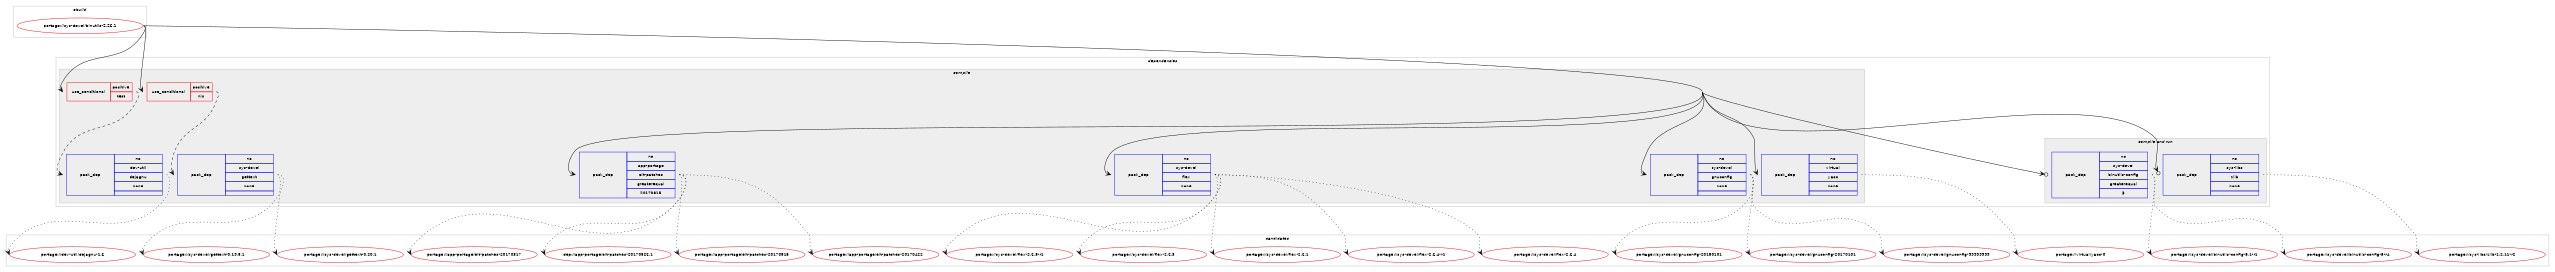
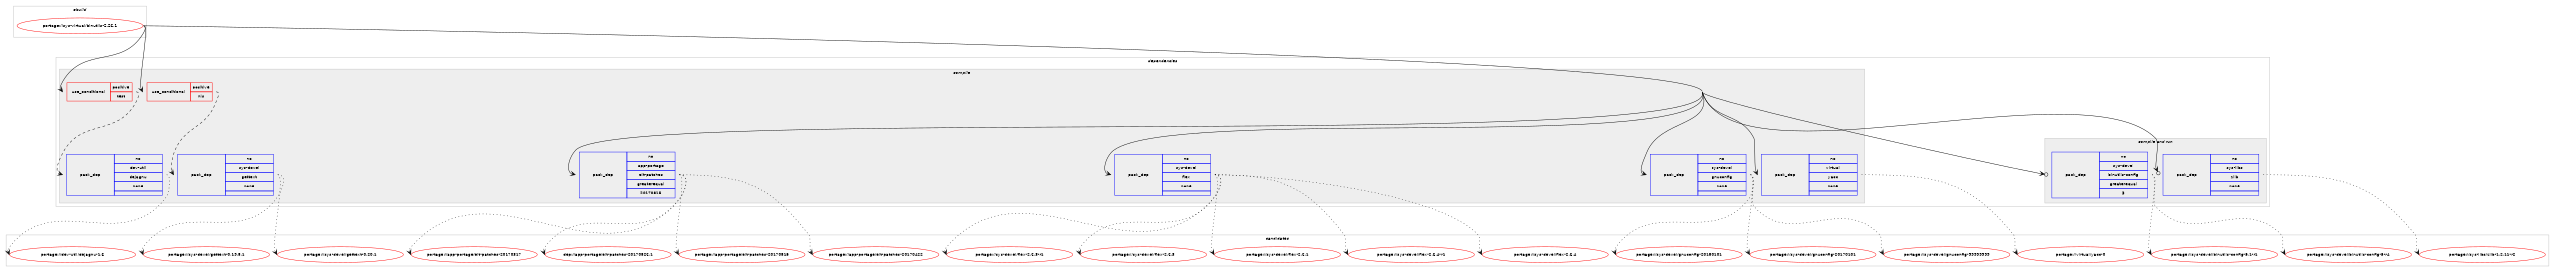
  digraph {
    compound=true
    concentrate=true
    fontname=Helvetica
    fontsize=10
    newrank=true
    rankdir=TB
    ranksep=1.5
    node [color=red fontname=Helvetica fontsize=10]
    edge [arrowhead=vee headport=w style=dotted tailport=e weight=100]
-   n1 [label="portage://sys-devel/binutils-2.26.1" width=4]
+   n1 [label="portage://sys-virtual/binutils-2.26.1" width=4]
    n2 [color=blue label=<<TABLE BORDER="0" CELLBORDER="1" CELLSPACING="0" CELLPADDING="4" WIDTH="220"><TR><TD ROWSPAN="6" CELLPADDING="30">pack_dep</TD></TR><TR><TD WIDTH="110">no</TD></TR><TR><TD>sys-devel</TD></TR><TR><TD>gettext</TD></TR><TR><TD>none</TD></TR><TR><TD></TD></TR></TABLE>> shape=none]
    n3 [label=<<TABLE BORDER="0" CELLBORDER="1" CELLSPACING="0" CELLPADDING="4"><TR><TD ROWSPAN="3" CELLPADDING="10">use_conditional</TD></TR><TR><TD>positive</TD></TR><TR><TD>nls</TD></TR></TABLE>> shape=none]
    n4 [color=blue label=<<TABLE BORDER="0" CELLBORDER="1" CELLSPACING="0" CELLPADDING="4" WIDTH="220"><TR><TD ROWSPAN="6" CELLPADDING="30">pack_dep</TD></TR><TR><TD WIDTH="110">no</TD></TR><TR><TD>dev-util</TD></TR><TR><TD>dejagnu</TD></TR><TR><TD>none</TD></TR><TR><TD></TD></TR></TABLE>> shape=none]
    n5 [label=<<TABLE BORDER="0" CELLBORDER="1" CELLSPACING="0" CELLPADDING="4"><TR><TD ROWSPAN="3" CELLPADDING="10">use_conditional</TD></TR><TR><TD>positive</TD></TR><TR><TD>test</TD></TR></TABLE>> shape=none]
    n6 [color=blue label=<<TABLE BORDER="0" CELLBORDER="1" CELLSPACING="0" CELLPADDING="4" WIDTH="220"><TR><TD ROWSPAN="6" CELLPADDING="30">pack_dep</TD></TR><TR><TD WIDTH="110">no</TD></TR><TR><TD>app-portage</TD></TR><TR><TD>elt-patches</TD></TR><TR><TD>greaterequal</TD></TR><TR><TD>20170815</TD></TR></TABLE>> shape=none]
    n7 [color=blue label=<<TABLE BORDER="0" CELLBORDER="1" CELLSPACING="0" CELLPADDING="4" WIDTH="220"><TR><TD ROWSPAN="6" CELLPADDING="30">pack_dep</TD></TR><TR><TD WIDTH="110">no</TD></TR><TR><TD>sys-devel</TD></TR><TR><TD>flex</TD></TR><TR><TD>none</TD></TR><TR><TD></TD></TR></TABLE>> shape=none]
    n8 [color=blue label=<<TABLE BORDER="0" CELLBORDER="1" CELLSPACING="0" CELLPADDING="4" WIDTH="220"><TR><TD ROWSPAN="6" CELLPADDING="30">pack_dep</TD></TR><TR><TD WIDTH="110">no</TD></TR><TR><TD>sys-devel</TD></TR><TR><TD>gnuconfig</TD></TR><TR><TD>none</TD></TR><TR><TD></TD></TR></TABLE>> shape=none]
    n9 [color=blue label=<<TABLE BORDER="0" CELLBORDER="1" CELLSPACING="0" CELLPADDING="4" WIDTH="220"><TR><TD ROWSPAN="6" CELLPADDING="30">pack_dep</TD></TR><TR><TD WIDTH="110">no</TD></TR><TR><TD>virtual</TD></TR><TR><TD>yacc</TD></TR><TR><TD>none</TD></TR><TR><TD></TD></TR></TABLE>> shape=none]
    n10 [color=blue label=<<TABLE BORDER="0" CELLBORDER="1" CELLSPACING="0" CELLPADDING="4" WIDTH="220"><TR><TD ROWSPAN="6" CELLPADDING="30">pack_dep</TD></TR><TR><TD WIDTH="110">no</TD></TR><TR><TD>sys-devel</TD></TR><TR><TD>binutils-config</TD></TR><TR><TD>greaterequal</TD></TR><TR><TD>3</TD></TR></TABLE>> shape=none]
    n11 [color=blue label=<<TABLE BORDER="0" CELLBORDER="1" CELLSPACING="0" CELLPADDING="4" WIDTH="220"><TR><TD ROWSPAN="6" CELLPADDING="30">pack_dep</TD></TR><TR><TD WIDTH="110">no</TD></TR><TR><TD>sys-libs</TD></TR><TR><TD>zlib</TD></TR><TR><TD>none</TD></TR><TR><TD></TD></TR></TABLE>> shape=none]
    n12 [label="portage://sys-devel/gettext-0.19.8.1" width=4]
    n13 [label="portage://sys-devel/gettext-0.20.1" width=4]
    n14 [label="portage://dev-util/dejagnu-1.6" width=4]
    n15 [label="portage://app-portage/elt-patches-20170317" width=4]
    n16 [label="portage://app-portage/elt-patches-20170422" width=4]
    n17 [label="portage://app-portage/elt-patches-20170815" width=4]
    n18 [label="dep://app-portage/elt-patches-20170826.1" width=4]
    n19 [label="portage://sys-devel/flex-2.6.1" width=4]
    n20 [label="portage://sys-devel/flex-2.6.3" width=4]
    n21 [label="portage://sys-devel/flex-2.6.3-r1" width=4]
    n22 [label="portage://sys-devel/flex-2.6.4" width=4]
    n23 [label="portage://sys-devel/flex-2.6.4-r1" width=4]
    n24 [label="portage://virtual/yacc-0" width=4]
    n25 [label="portage://sys-devel/gnuconfig-20170101" width=4]
    n26 [label="portage://sys-devel/gnuconfig-20180101" width=4]
    n27 [label="portage://sys-devel/gnuconfig-99999999" width=4]
    n28 [label="portage://sys-devel/binutils-config-5-r4" width=4]
    n29 [label="portage://sys-devel/binutils-config-5.1-r1" width=4]
    n30 [label="portage://sys-libs/zlib-1.2.11-r2" width=4]
    subgraph cluster_1 {
      color=gray
      label=<<i>ebuild</i>>
      rank=same
      n1
    }
    subgraph cluster_2 {
      color=gray
      label=<<i>dependencies</i>>
      subgraph cluster_3 {
        color=gray
        fillcolor="#eeeeee"
        label=<<i>compile</i>>
        style=filled
        subgraph sub_4 {
          color=gray
          fillcolor="#eeeeee"
          label=<<i>compile</i>>
          style=filled
          n3
          subgraph sub_5 {
            color=gray
            fillcolor="#eeeeee"
            label=<<i>compile</i>>
            style=filled
            n2
          }
        }
        subgraph sub_6 {
          color=gray
          fillcolor="#eeeeee"
          label=<<i>compile</i>>
          style=filled
          n5
          subgraph sub_7 {
            color=gray
            fillcolor="#eeeeee"
            label=<<i>compile</i>>
            style=filled
            n4
          }
        }
        subgraph sub_8 {
          color=gray
          fillcolor="#eeeeee"
          label=<<i>compile</i>>
          style=filled
          n6
        }
        subgraph sub_9 {
          color=gray
          fillcolor="#eeeeee"
          label=<<i>compile</i>>
          style=filled
          n7
        }
        subgraph sub_10 {
          color=gray
          fillcolor="#eeeeee"
          label=<<i>compile</i>>
          style=filled
          n8
        }
        subgraph sub_11 {
          color=gray
          fillcolor="#eeeeee"
          label=<<i>compile</i>>
          style=filled
          n9
        }
      }
      subgraph cluster_12 {
        color=gray
        fillcolor="#eeeeee"
        label=<<i>run</i>>
        style=filled
      }
      subgraph cluster_13 {
        color=gray
        fillcolor="#eeeeee"
        label=<<i>compile and run</i>>
        style=filled
        subgraph sub_14 {
          color=gray
          fillcolor="#eeeeee"
          label=<<i>compile and run</i>>
          style=filled
          n10
        }
        subgraph sub_15 {
          color=gray
          fillcolor="#eeeeee"
          label=<<i>compile and run</i>>
          style=filled
          n11
        }
      }
    }
    subgraph cluster_16 {
      color=gray
      label=<<i>candidates</i>>
      rank=same
      subgraph sub_17 {
        color=black
        label=<<i>candidates</i>>
        nodesep=1
        rank=same
        n12
        n13
      }
      subgraph sub_18 {
        color=black
        label=<<i>candidates</i>>
        nodesep=1
        rank=same
        n14
      }
      subgraph sub_19 {
        color=black
        label=<<i>candidates</i>>
        nodesep=1
        rank=same
        n15
        n16
        n17
        n18
      }
      subgraph sub_20 {
        color=black
        label=<<i>candidates</i>>
        nodesep=1
        rank=same
        n19
        n20
        n21
        n22
        n23
      }
      subgraph sub_21 {
        color=black
        label=<<i>candidates</i>>
        nodesep=1
        rank=same
        n24
      }
      subgraph sub_22 {
        color=black
        label=<<i>candidates</i>>
        nodesep=1
        rank=same
        n25
        n26
        n27
      }
      subgraph sub_23 {
        color=black
        label=<<i>candidates</i>>
        nodesep=1
        rank=same
        n28
        n29
      }
      subgraph sub_24 {
        color=black
        label=<<i>candidates</i>>
        nodesep=1
        rank=same
        n30
      }
    }
    n1 -> n3 [style=solid weight=20]
    n1 -> n5 [style=solid weight=20]
    n1 -> n6 [style=solid weight=20]
    n1 -> n7 [style=solid weight=20]
    n1 -> n8 [style=solid weight=20]
    n1 -> n9 [style=solid weight=20]
    n1 -> n10 [arrowhead=odotvee style=solid weight=20]
    n1 -> n11 [arrowhead=odotvee style=solid weight=20]
    n2 -> n12
    n2 -> n13
    n3 -> n2 [style=dashed weight=20]
    n4 -> n14
    n5 -> n4 [style=dashed weight=20]
    n6 -> n15
    n6 -> n16
    n6 -> n17
    n6 -> n18
    n7 -> n19
    n7 -> n20
    n7 -> n21
    n7 -> n22
    n7 -> n23
    n8 -> n25
    n8 -> n26
    n8 -> n27
    n9 -> n24
    n10 -> n28
    n10 -> n29
    n11 -> n30
  }
